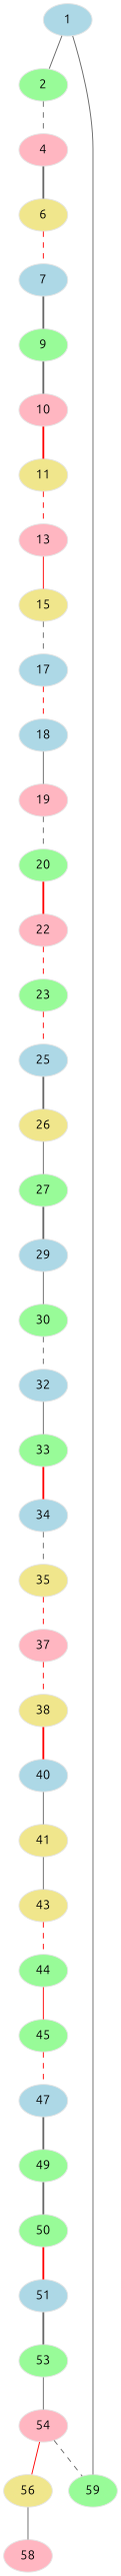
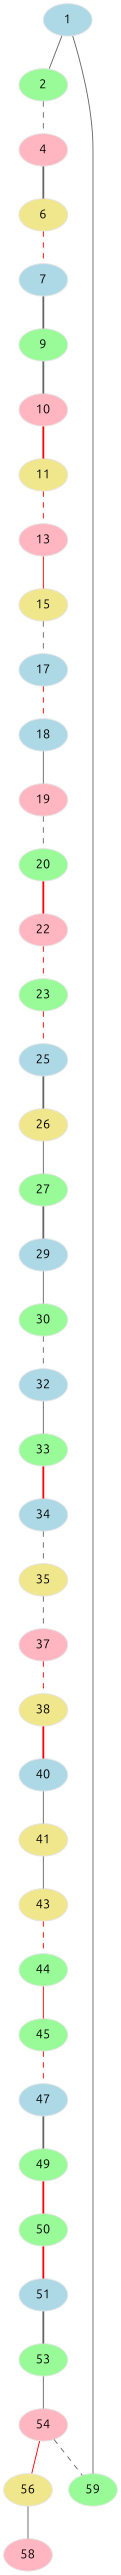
  graph {
    fontname=Ubuntu
    node [color=gray90 fillcolor=palegreen fontname=Ubuntu style=filled]
    edge [color=gray40 fontname=Ubuntu style=dashed]
    2 [super="+3"]
    4 [fillcolor=lightpink super="+5"]
    1 [fillcolor=lightblue]
    59
    6 [fillcolor=khaki]
    7 [fillcolor=lightblue super="+8"]
    9
    10 [fillcolor=lightpink]
    11 [fillcolor=khaki super="+12"]
    13 [fillcolor=lightpink super="+14"]
    15 [fillcolor=khaki super="+16"]
    17 [fillcolor=lightblue]
    18 [fillcolor=lightblue]
    19 [fillcolor=lightpink]
    20 [super="+21"]
    22 [fillcolor=lightpink]
    23 [super="+24"]
    25 [fillcolor=lightblue]
    26 [fillcolor=khaki]
    27 [super="+28"]
    29 [fillcolor=lightblue]
    30 [super="+31"]
    32 [fillcolor=lightblue]
    33
    34 [fillcolor=lightblue]
    35 [fillcolor=khaki super="+36"]
    37 [fillcolor=lightpink]
    38 [fillcolor=khaki super="+39"]
    40 [fillcolor=lightblue]
    41 [fillcolor=khaki super="+42"]
    43 [fillcolor=khaki]
    44
    45 [super="+46"]
    47 [fillcolor=lightblue super="+48"]
    49
    50
    51 [fillcolor=lightblue super="+52"]
    53
    54 [fillcolor=lightpink super="+55"]
    56 [fillcolor=khaki super="+57"]
    58 [fillcolor=lightpink]
    2 -- 4
    4 -- 6 [style=bold]
    1 -- 2 [style=solid]
    1 -- 59 [style=solid]
    6 -- 7 [color=red]
    7 -- 9 [style=bold]
    9 -- 10 [style=bold]
    10 -- 11 [color=red style=bold]
    11 -- 13 [color=red]
    13 -- 15 [color=red style=solid]
    15 -- 17
    17 -- 18 [color=red]
    18 -- 19 [style=solid]
    19 -- 20
    20 -- 22 [color=red style=bold]
    22 -- 23 [color=red]
    23 -- 25 [color=red]
    25 -- 26 [style=bold]
    26 -- 27 [style=solid]
    27 -- 29 [style=bold]
    29 -- 30 [style=solid]
    30 -- 32
    32 -- 33 [style=solid]
    33 -- 34 [color=red style=bold]
    34 -- 35
-   35 -- 37 [color=red]
+   35 -- 37
    37 -- 38 [color=red]
    38 -- 40 [color=red style=bold]
    40 -- 41 [style=solid]
    41 -- 43 [style=solid]
    43 -- 44 [color=red]
    44 -- 45 [color=red style=solid]
    45 -- 47 [color=red]
    47 -- 49 [style=bold]
-   49 -- 50 [style=bold]
+   49 -- 50 [color=red style=bold]
    50 -- 51 [color=red style=bold]
    51 -- 53 [style=bold]
    53 -- 54 [style=solid]
    54 -- 59
    54 -- 56 [color=red style=solid]
    56 -- 58 [style=solid]
  }
